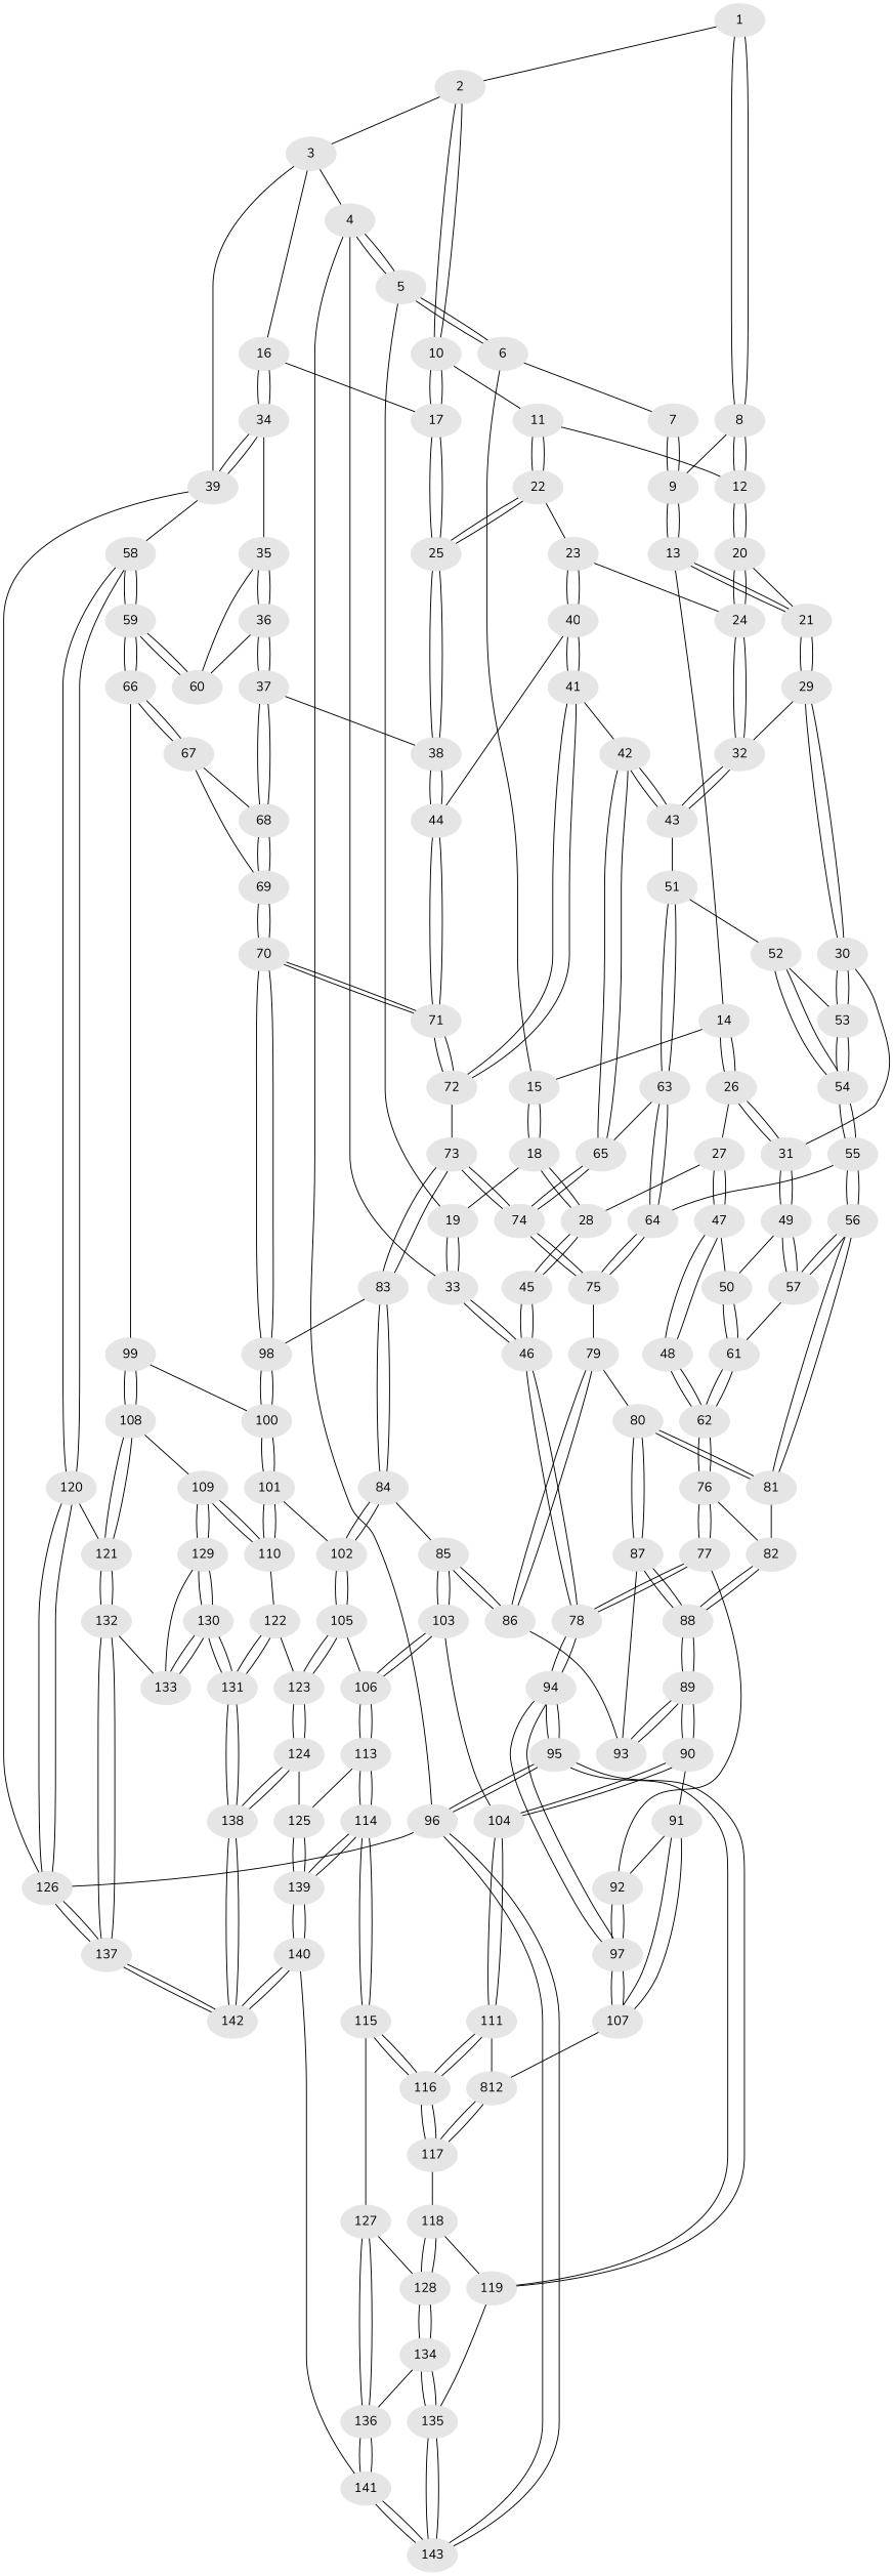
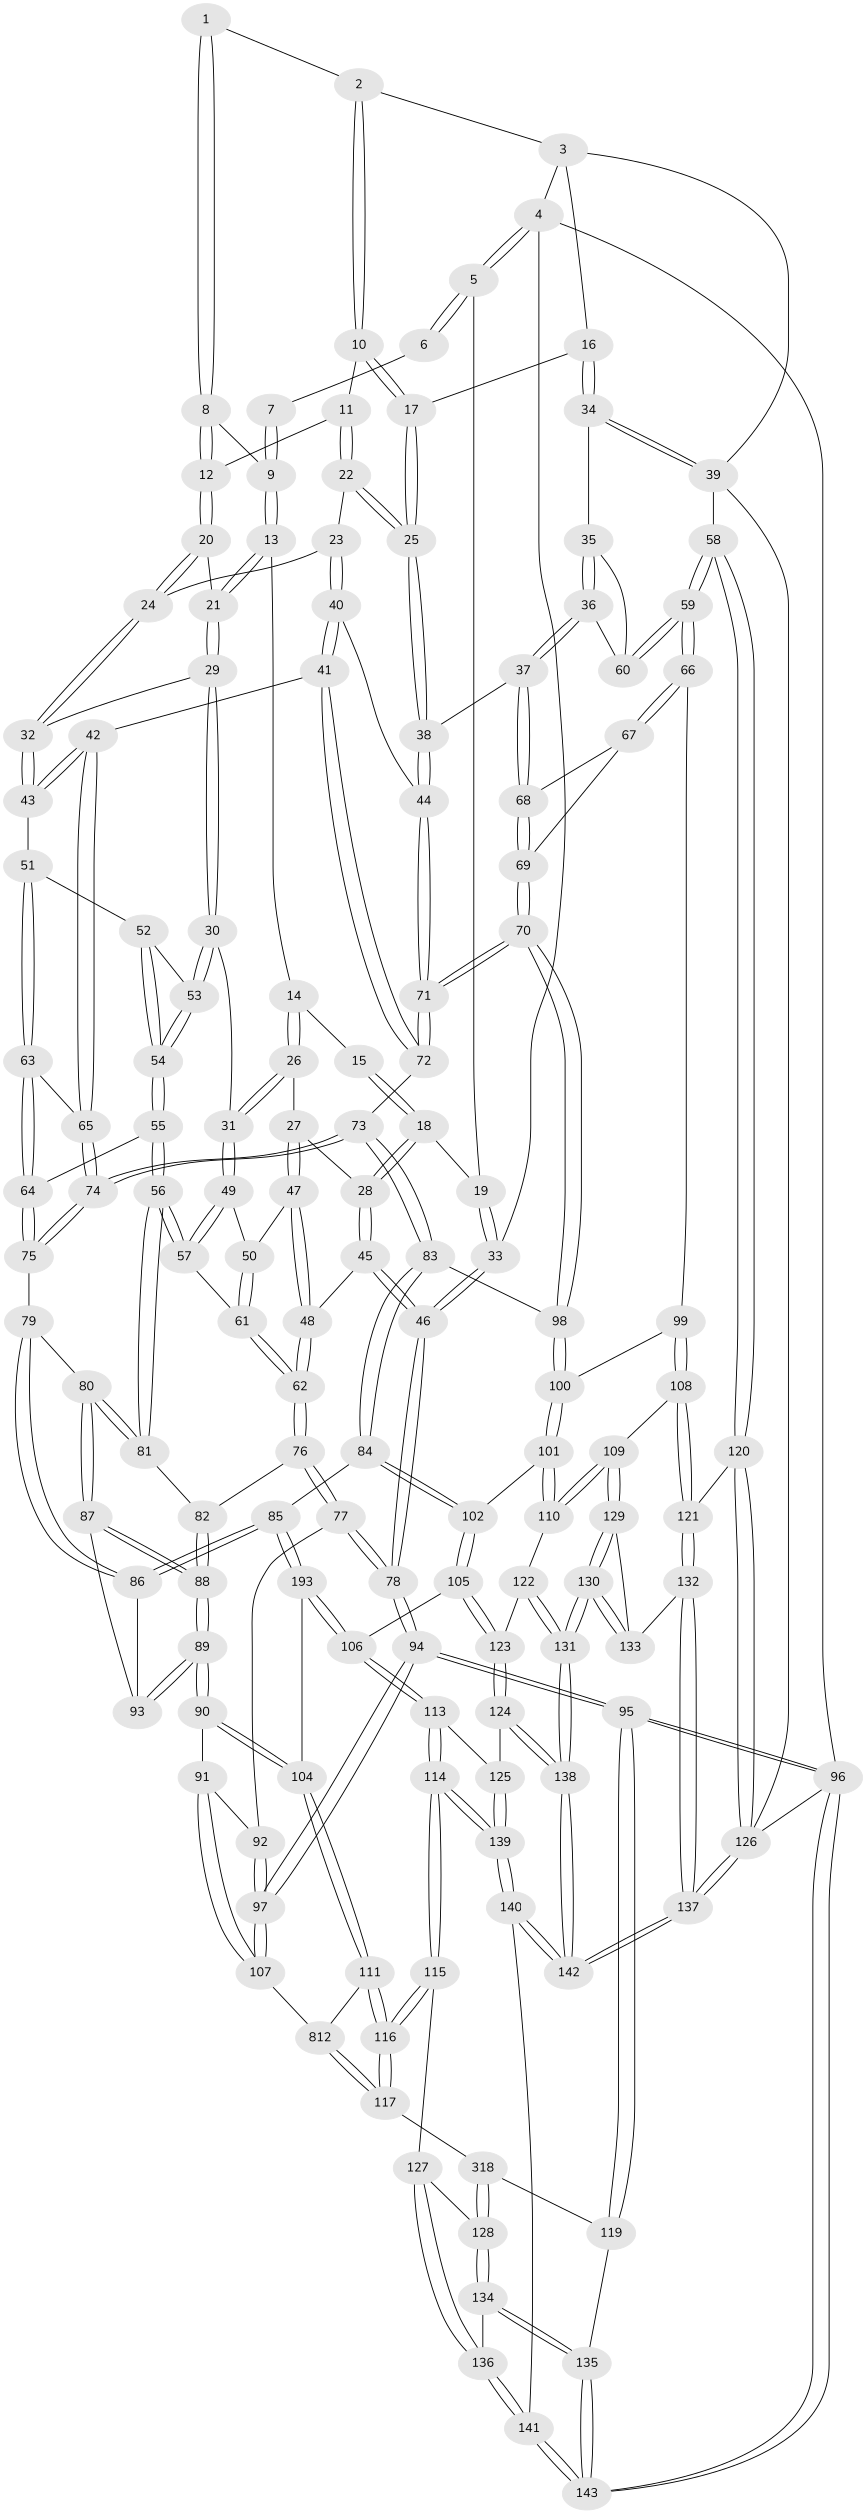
  graph {
    fontname=Nunito
    node [color=gray90 fontname=Nunito style=filled]
    edge [fontname=Nunito]
    1
    2
    8
    3
    10
    9
    12
    4
    16
    39
    11
    17
    5
    33
    96
    34
    58
    126
    6
    19
    46
    143
    7
    15
    18
    13
    20
    14
    21
    22
    25
    23
    24
    26
    29
    27
    31
    28
    35
    38
    45
    32
    30
    40
    44
    41
    43
    47
    49
    48
    50
    53
    54
    57
    51
    78
    36
    60
    37
    68
    69
    71
    59
    120
    137
    42
    72
    65
    73
    74
    52
    63
    62
    94
    61
    76
    64
    55
    56
    81
    75
    82
    66
    121
    67
    99
    77
    79
    100
    108
    70
    98
    83
    84
    80
    86
    92
    88
    97
    95
    87
    93
    89
    85
    102
-   103
+   103 [label=193]
    105
    104
    106
    90
    91
    107
    111
    n114 [label=812]
    119
    135
    101
    109
    110
    122
    123
    113
    116
    124
    114
    125
    117
    129
    132
    130
    133
    131
-   118
+   118 [label=318]
    115
    139
    127
    140
    128
    136
    134
    138
    142
    141
    1 -- 2
    1 -- 8
    1 -- 8
    2 -- 3
    2 -- 10
    2 -- 10
    8 -- 9
    8 -- 12
    8 -- 12
    3 -- 4
    3 -- 16
    3 -- 39
    10 -- 11
    10 -- 17
    10 -- 17
    9 -- 13
    9 -- 13
    12 -- 20
    12 -- 20
    4 -- 5
    4 -- 5
    4 -- 33
    4 -- 96
    16 -- 17
    16 -- 34
    16 -- 34
    39 -- 58
    39 -- 126
    11 -- 12
    11 -- 22
    11 -- 22
    17 -- 25
    17 -- 25
    5 -- 6
    5 -- 6
    5 -- 19
    33 -- 46
    33 -- 46
    96 -- 126
    96 -- 143
    96 -- 143
    34 -- 39
    34 -- 39
    34 -- 35
    58 -- 59
    58 -- 59
    58 -- 120
    58 -- 120
    126 -- 137
    126 -- 137
    6 -- 7
-   6 -- 15
    19 -- 33
    19 -- 33
    46 -- 78
    46 -- 78
    7 -- 9
    7 -- 9
    15 -- 18
    15 -- 18
    18 -- 19
    18 -- 28
    18 -- 28
    13 -- 14
    13 -- 21
    13 -- 21
    20 -- 21
    20 -- 24
    20 -- 24
    14 -- 15
    14 -- 26
    14 -- 26
    21 -- 29
    21 -- 29
    22 -- 25
    22 -- 25
    22 -- 23
    25 -- 38
    25 -- 38
    23 -- 24
    23 -- 40
    23 -- 40
    24 -- 32
    24 -- 32
    26 -- 27
    26 -- 31
    26 -- 31
    29 -- 32
    29 -- 30
    29 -- 30
    27 -- 28
    27 -- 47
    27 -- 47
    31 -- 49
    31 -- 49
    28 -- 45
    28 -- 45
    35 -- 36
    35 -- 36
    35 -- 60
    38 -- 44
    38 -- 44
    45 -- 46
    45 -- 46
+   45 -- 48
    32 -- 43
    32 -- 43
    30 -- 31
    30 -- 53
    30 -- 53
    40 -- 44
    40 -- 41
    40 -- 41
    44 -- 71
    44 -- 71
    41 -- 42
    41 -- 72
    41 -- 72
    43 -- 51
    47 -- 48
    47 -- 48
    47 -- 50
    49 -- 50
    49 -- 57
    49 -- 57
    48 -- 62
    48 -- 62
    50 -- 61
    50 -- 61
    53 -- 54
    53 -- 54
    54 -- 55
    54 -- 55
    57 -- 61
    51 -- 52
    51 -- 63
    51 -- 63
    78 -- 94
    78 -- 94
    36 -- 60
    36 -- 37
    36 -- 37
    37 -- 38
    37 -- 68
    37 -- 68
    68 -- 69
    68 -- 69
    69 -- 70
    69 -- 70
    71 -- 72
    71 -- 72
    59 -- 60
    59 -- 60
    59 -- 66
    59 -- 66
    120 -- 126
    120 -- 126
    120 -- 121
    137 -- 142
    137 -- 142
    42 -- 43
    42 -- 43
    42 -- 65
    42 -- 65
    72 -- 73
    65 -- 74
    65 -- 74
    73 -- 74
    73 -- 74
    73 -- 83
    73 -- 83
    74 -- 75
    74 -- 75
    52 -- 53
    52 -- 54
    52 -- 54
    63 -- 65
    63 -- 64
    63 -- 64
    62 -- 76
    62 -- 76
    94 -- 97
    94 -- 97
    94 -- 95
    94 -- 95
    61 -- 62
    61 -- 62
    76 -- 82
    76 -- 77
    76 -- 77
    64 -- 75
    64 -- 75
    55 -- 64
    55 -- 56
    55 -- 56
    56 -- 57
    56 -- 57
    56 -- 81
    56 -- 81
    81 -- 82
    75 -- 79
    82 -- 88
    82 -- 88
    66 -- 67
    66 -- 67
    66 -- 99
    121 -- 132
    121 -- 132
    67 -- 68
    67 -- 69
    99 -- 100
    99 -- 108
    99 -- 108
    77 -- 78
    77 -- 78
    77 -- 92
    79 -- 80
    79 -- 86
    79 -- 86
    100 -- 101
    100 -- 101
    108 -- 121
    108 -- 121
    108 -- 109
    70 -- 71
    70 -- 71
    70 -- 98
    70 -- 98
    98 -- 100
    98 -- 100
    83 -- 98
    83 -- 84
    83 -- 84
    84 -- 85
    84 -- 102
    84 -- 102
    80 -- 81
    80 -- 81
    80 -- 87
    80 -- 87
    86 -- 93
    92 -- 97
    92 -- 97
    88 -- 89
    88 -- 89
    97 -- 107
    97 -- 107
    95 -- 96
    95 -- 96
    95 -- 119
    95 -- 119
    87 -- 88
    87 -- 88
    87 -- 93
    89 -- 93
    89 -- 93
    89 -- 90
    89 -- 90
    85 -- 86
    85 -- 86
    85 -- 103
    85 -- 103
    102 -- 105
    102 -- 105
    103 -- 104
    103 -- 106
    103 -- 106
    105 -- 106
    105 -- 123
    105 -- 123
    104 -- 111
    104 -- 111
    106 -- 113
    106 -- 113
    90 -- 104
    90 -- 104
    90 -- 91
    91 -- 92
    91 -- 107
    91 -- 107
    107 -- n114
    111 -- n114
    111 -- 116
    111 -- 116
    n114 -- 117
    n114 -- 117
    119 -- 135
    135 -- 143
    135 -- 143
    101 -- 102
    101 -- 110
    101 -- 110
    109 -- 110
    109 -- 110
    109 -- 129
    109 -- 129
    110 -- 122
    122 -- 123
    122 -- 131
    122 -- 131
    123 -- 124
    123 -- 124
    113 -- 114
    113 -- 114
    113 -- 125
    116 -- 117
    116 -- 117
    124 -- 125
    124 -- 138
    124 -- 138
    114 -- 115
    114 -- 115
    114 -- 139
    114 -- 139
    125 -- 139
    125 -- 139
    117 -- 118
    129 -- 130
    129 -- 130
    129 -- 133
    132 -- 137
    132 -- 137
    132 -- 133
    130 -- 133
    130 -- 133
    130 -- 131
    130 -- 131
    131 -- 138
    131 -- 138
    118 -- 119
    118 -- 128
    118 -- 128
    115 -- 116
    115 -- 116
    115 -- 127
    139 -- 140
    139 -- 140
    127 -- 128
    127 -- 136
    127 -- 136
    140 -- 142
    140 -- 142
    140 -- 141
    128 -- 134
    128 -- 134
    136 -- 141
    136 -- 141
    134 -- 135
    134 -- 135
    134 -- 136
    138 -- 142
    138 -- 142
    141 -- 143
    141 -- 143
  }
